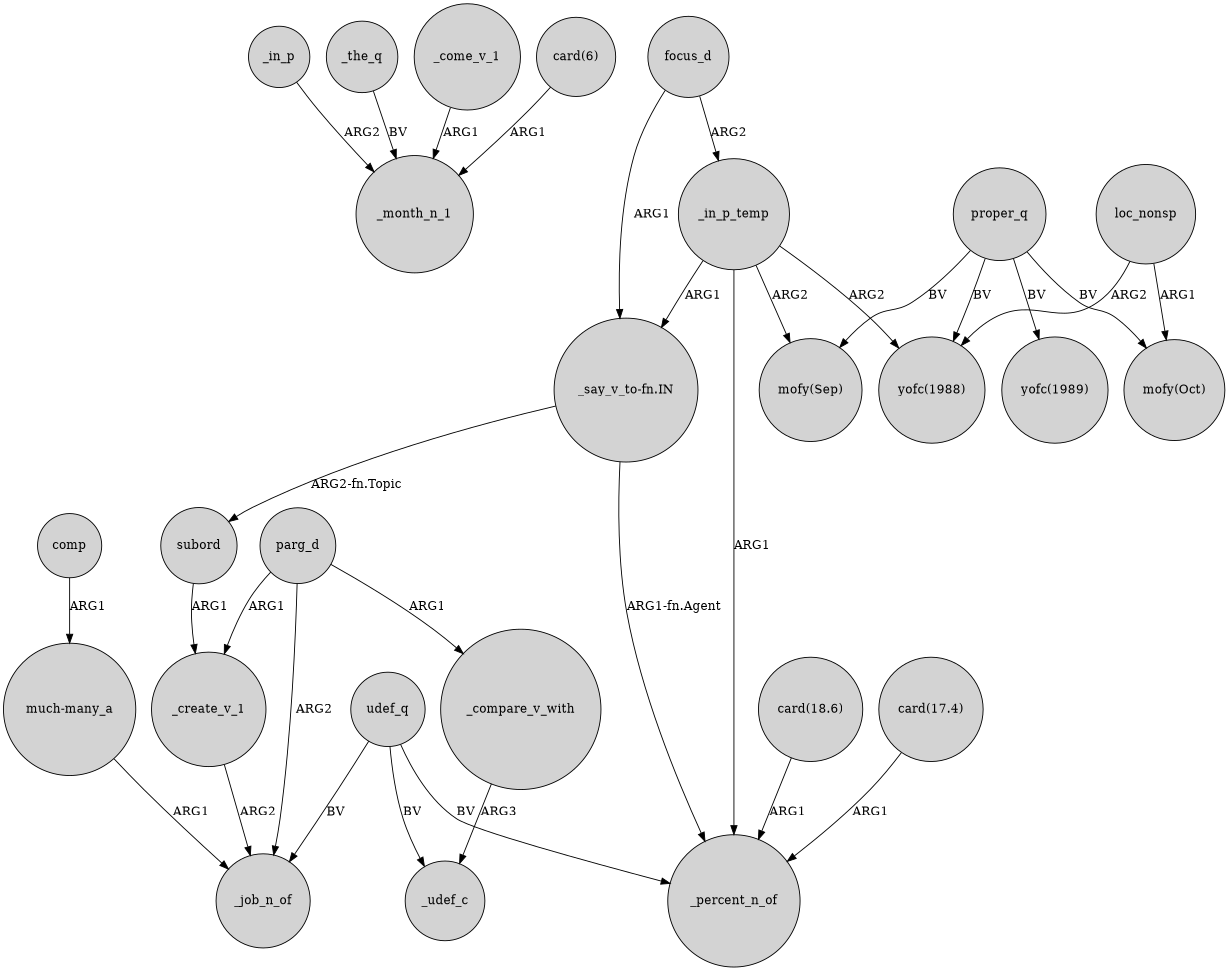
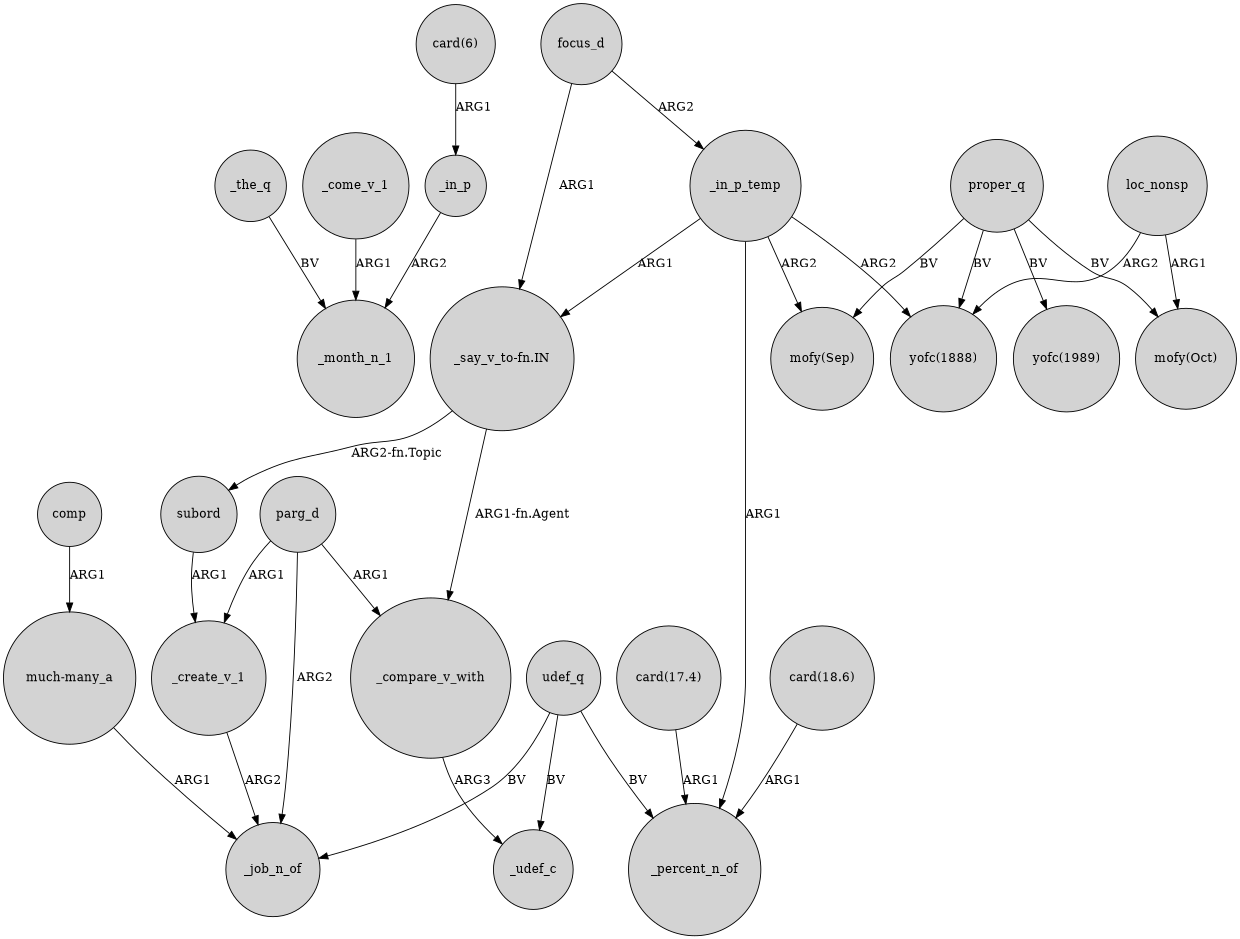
  digraph {
    fontname="DejaVu Serif"
    node [fontname="DejaVu Serif" shape=circle style=filled]
    edge [fontname="DejaVu Serif"]
    _in_p
    _month_n_1
    _create_v_1
    _job_n_of
    focus_d
    _in_p_temp
    "_say_v_to-fn.IN"
    _percent_n_of
    "mofy(Sep)"
-   "yofc(1988)"
+   "yofc(1988)" [label="yofc(1888)"]
    subord
    loc_nonsp
    "mofy(Oct)"
    parg_d
    _compare_v_with
    n16 [label=_udef_c]
    proper_q
    "yofc(1989)"
    "much-many_a"
    _the_q
    comp
    _come_v_1
    "card(18.6)"
    "card(17.4)"
    udef_q
    "card(6)"
    _in_p -> _month_n_1 [label=ARG2]
    _create_v_1 -> _job_n_of [label=ARG2]
    focus_d -> _in_p_temp [label=ARG2]
    focus_d -> "_say_v_to-fn.IN" [label=ARG1]
    _in_p_temp -> "_say_v_to-fn.IN" [label=ARG1]
    _in_p_temp -> _percent_n_of [label=ARG1]
    _in_p_temp -> "mofy(Sep)" [label=ARG2]
    _in_p_temp -> "yofc(1988)" [label=ARG2]
-   "_say_v_to-fn.IN" -> _percent_n_of [label="ARG1-fn.Agent"]
+   "_say_v_to-fn.IN" -> _compare_v_with [label="ARG1-fn.Agent"]
    "_say_v_to-fn.IN" -> subord [label="ARG2-fn.Topic"]
    subord -> _create_v_1 [label=ARG1]
    loc_nonsp -> "yofc(1988)" [label=ARG2]
    loc_nonsp -> "mofy(Oct)" [label=ARG1]
    parg_d -> _create_v_1 [label=ARG1]
    parg_d -> _job_n_of [label=ARG2]
    parg_d -> _compare_v_with [label=ARG1]
    _compare_v_with -> n16 [label=ARG3]
    proper_q -> "mofy(Sep)" [label=BV]
    proper_q -> "yofc(1988)" [label=BV]
    proper_q -> "mofy(Oct)" [label=BV]
    proper_q -> "yofc(1989)" [label=BV]
    "much-many_a" -> _job_n_of [label=ARG1]
    _the_q -> _month_n_1 [label=BV]
    comp -> "much-many_a" [label=ARG1]
    _come_v_1 -> _month_n_1 [label=ARG1]
    "card(18.6)" -> _percent_n_of [label=ARG1]
    "card(17.4)" -> _percent_n_of [label=ARG1]
    udef_q -> _job_n_of [label=BV]
    udef_q -> _percent_n_of [label=BV]
    udef_q -> n16 [label=BV]
-   "card(6)" -> _month_n_1 [label=ARG1]
+   "card(6)" -> _in_p [label=ARG1]
  }
